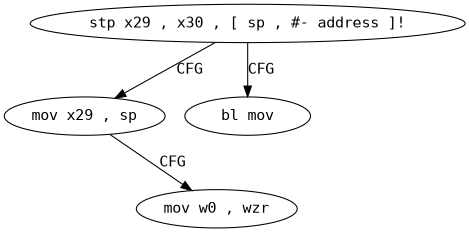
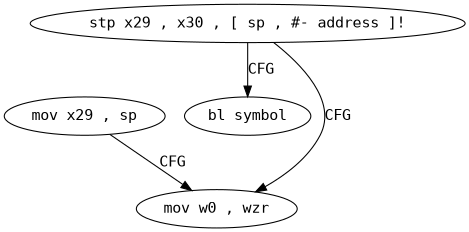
  digraph {
    fontname="DejaVu Sans Mono"
    node [fontname="DejaVu Sans Mono"]
    edge [fontname="DejaVu Sans Mono"]
    n1 [label="stp x29 , x30 , [ sp , #- address ]!"]
    n2 [label="mov x29 , sp"]
-   n3 [label="bl mov"]
+   n3 [label="bl symbol"]
    n4 [label="mov w0 , wzr"]
-   n1 -> n2 [label=CFG]
+   n1 -> n4 [label=CFG]
    n1 -> n3 [label=CFG]
    n2 -> n4 [label=CFG]
  }
